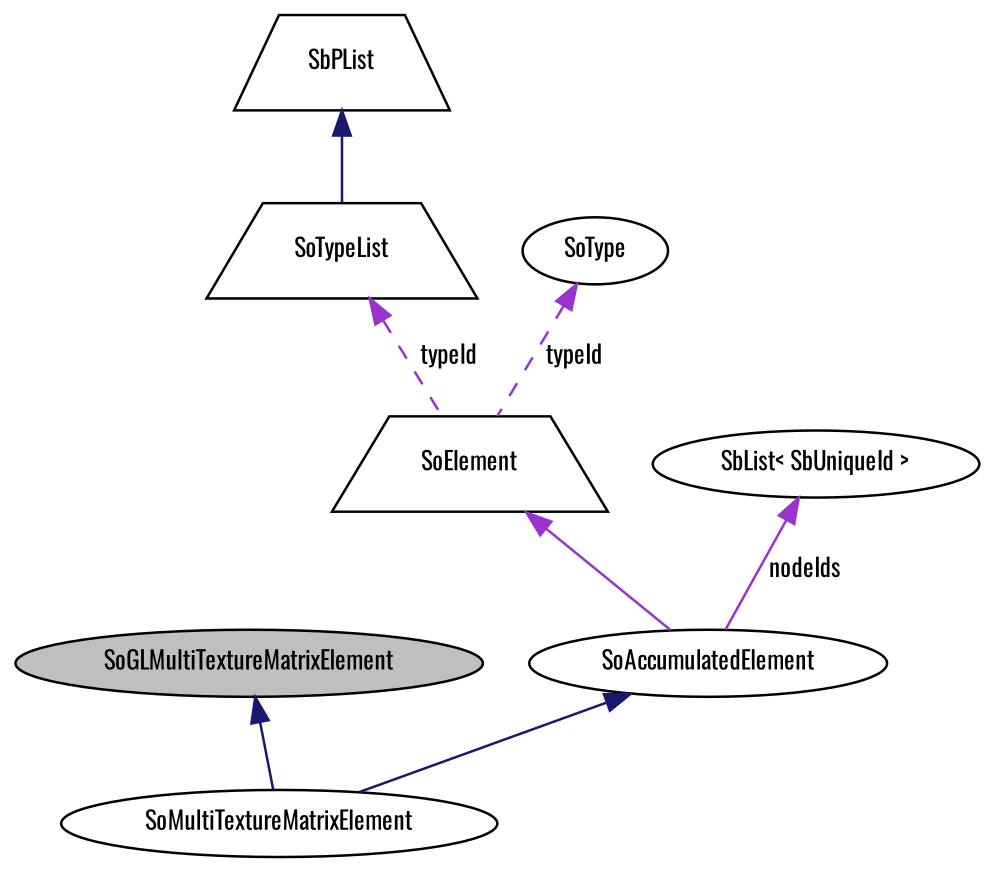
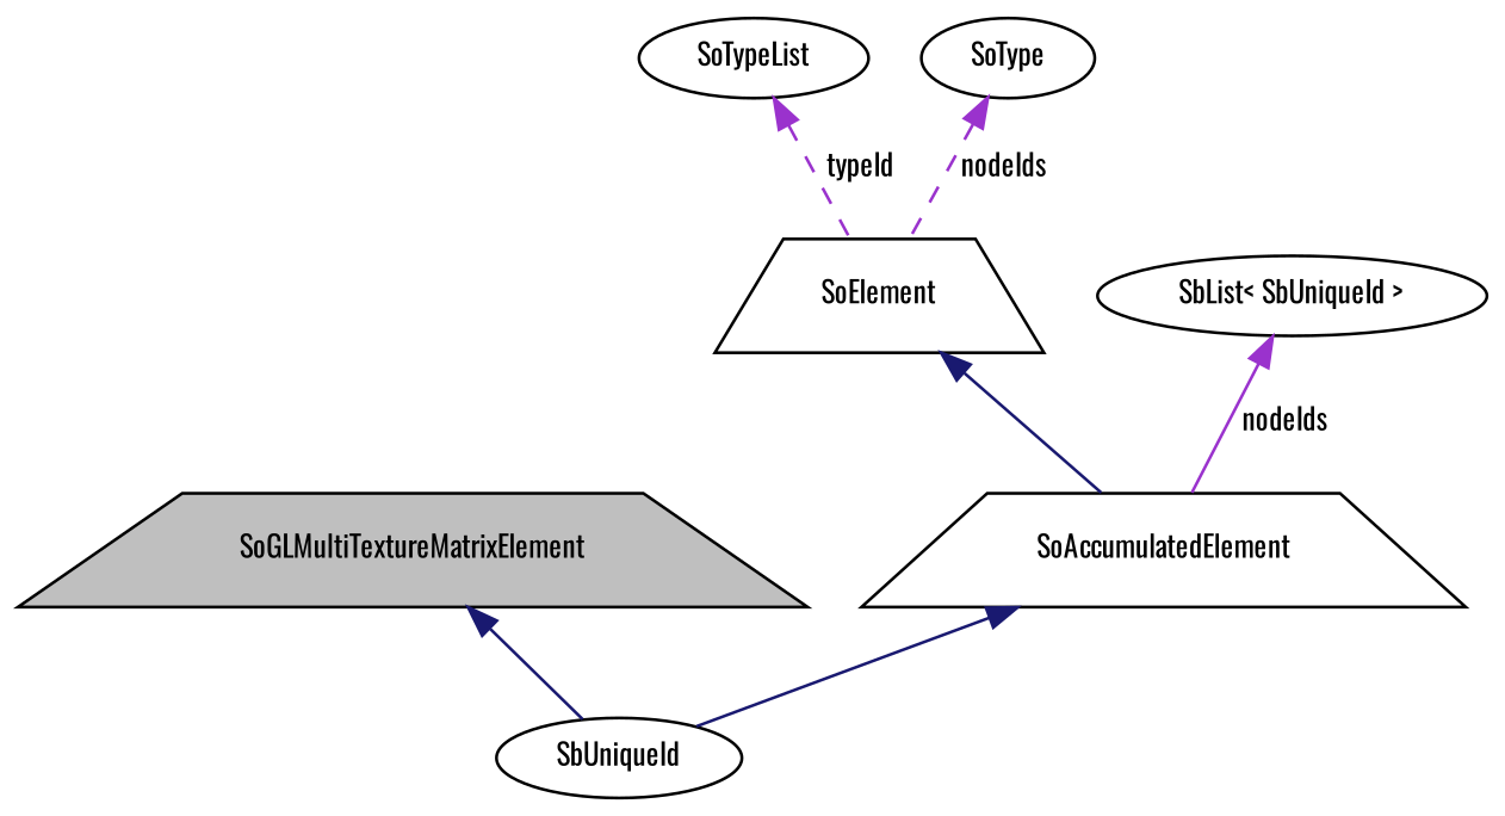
  digraph {
    fontname=Oswald
    node [color=black fillcolor=white fontname=Oswald fontsize=10 shape=ellipse style=filled]
    edge [color=midnightblue dir=back fontname=Oswald fontsize=10 labelfontname=Helvetica labelfontsize=10 style=solid]
-   n1 [fillcolor=grey75 fontcolor=black height=0.2 label=SoGLMultiTextureMatrixElement width=0.4]
-   n2 [height=0.2 label=SoMultiTextureMatrixElement width=0.4]
-   n3 [height=0.2 label=SoAccumulatedElement width=0.4]
+   n1 [fillcolor=grey75 fontcolor=black height=0.2 label=SoGLMultiTextureMatrixElement shape=trapezium width=0.4]
+   n2 [height=0.2 label=SbUniqueId width=0.4]
+   n3 [height=0.2 label=SoAccumulatedElement shape=trapezium width=0.4]
    n4 [height=0.2 label=SoElement shape=trapezium width=0.4]
-   n5 [height=0.2 label=SoTypeList shape=trapezium width=0.4]
-   n6 [height=0.2 label=SbPList shape=trapezium width=0.4]
+   n5 [height=0.2 label=SoTypeList width=0.4]
    n7 [height=0.2 label=SoType width=0.4]
    n8 [height=0.2 label="SbList\< SbUniqueId \>" width=0.4]
    n1 -> n2
    n3 -> n2
-   n4 -> n3 [color=darkorchid3]
+   n4 -> n3
    n5 -> n4 [color=darkorchid3 label=" typeId" style=dashed]
-   n6 -> n5
-   n7 -> n4 [color=darkorchid3 label=" typeId" style=dashed]
+   n7 -> n4 [color=darkorchid3 label=" nodeIds" style=dashed]
    n8 -> n3 [color=darkorchid3 label=" nodeIds"]
  }
